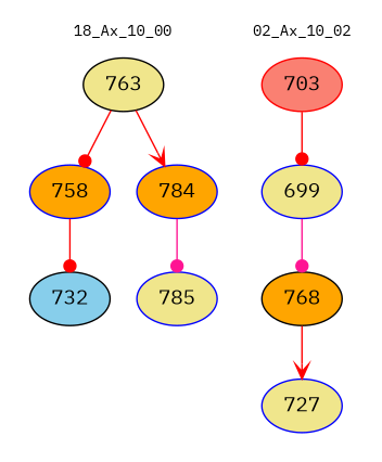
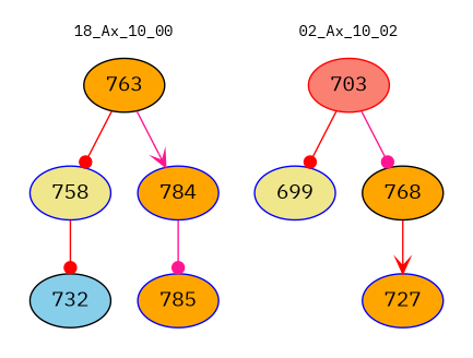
  digraph {
    fontname="IBM Plex Mono"
    node [color=blue fillcolor=orange fontname="IBM Plex Mono" style=filled]
    edge [arrowhead=dot color=red fontname="IBM Plex Mono"]
-   n1 [color=black fillcolor=khaki label=763]
-   n2 [label=758]
+   n1 [color=black label=763]
+   n2 [fillcolor=khaki label=758]
    n3 [label=784]
    n4 [color=black fillcolor=skyblue label=732]
-   n5 [fillcolor=khaki label=785]
+   n5 [label=785]
    n6 [color=red fillcolor=salmon label=703]
    n7 [fillcolor=khaki label=699]
    n8 [color=black label=768]
-   n9 [fillcolor=khaki label=727]
+   n9 [label=727]
    subgraph cluster_1 {
      color=white
      fontsize=10
      label="18_Ax_10_00"
      n1
      n2
      n3
      n4
      n5
    }
    subgraph cluster_2 {
      color=white
      fontsize=10
      label="02_Ax_10_02"
      n6
      n7
      n8
      n9
    }
    n1 -> n2
-   n1 -> n3 [arrowhead=vee]
+   n1 -> n3 [arrowhead=vee color=deeppink]
    n2 -> n4
    n3 -> n5 [color=deeppink]
    n6 -> n7
-   n7 -> n8 [color=deeppink]
+   n6 -> n8 [color=deeppink]
    n8 -> n9 [arrowhead=vee]
  }
